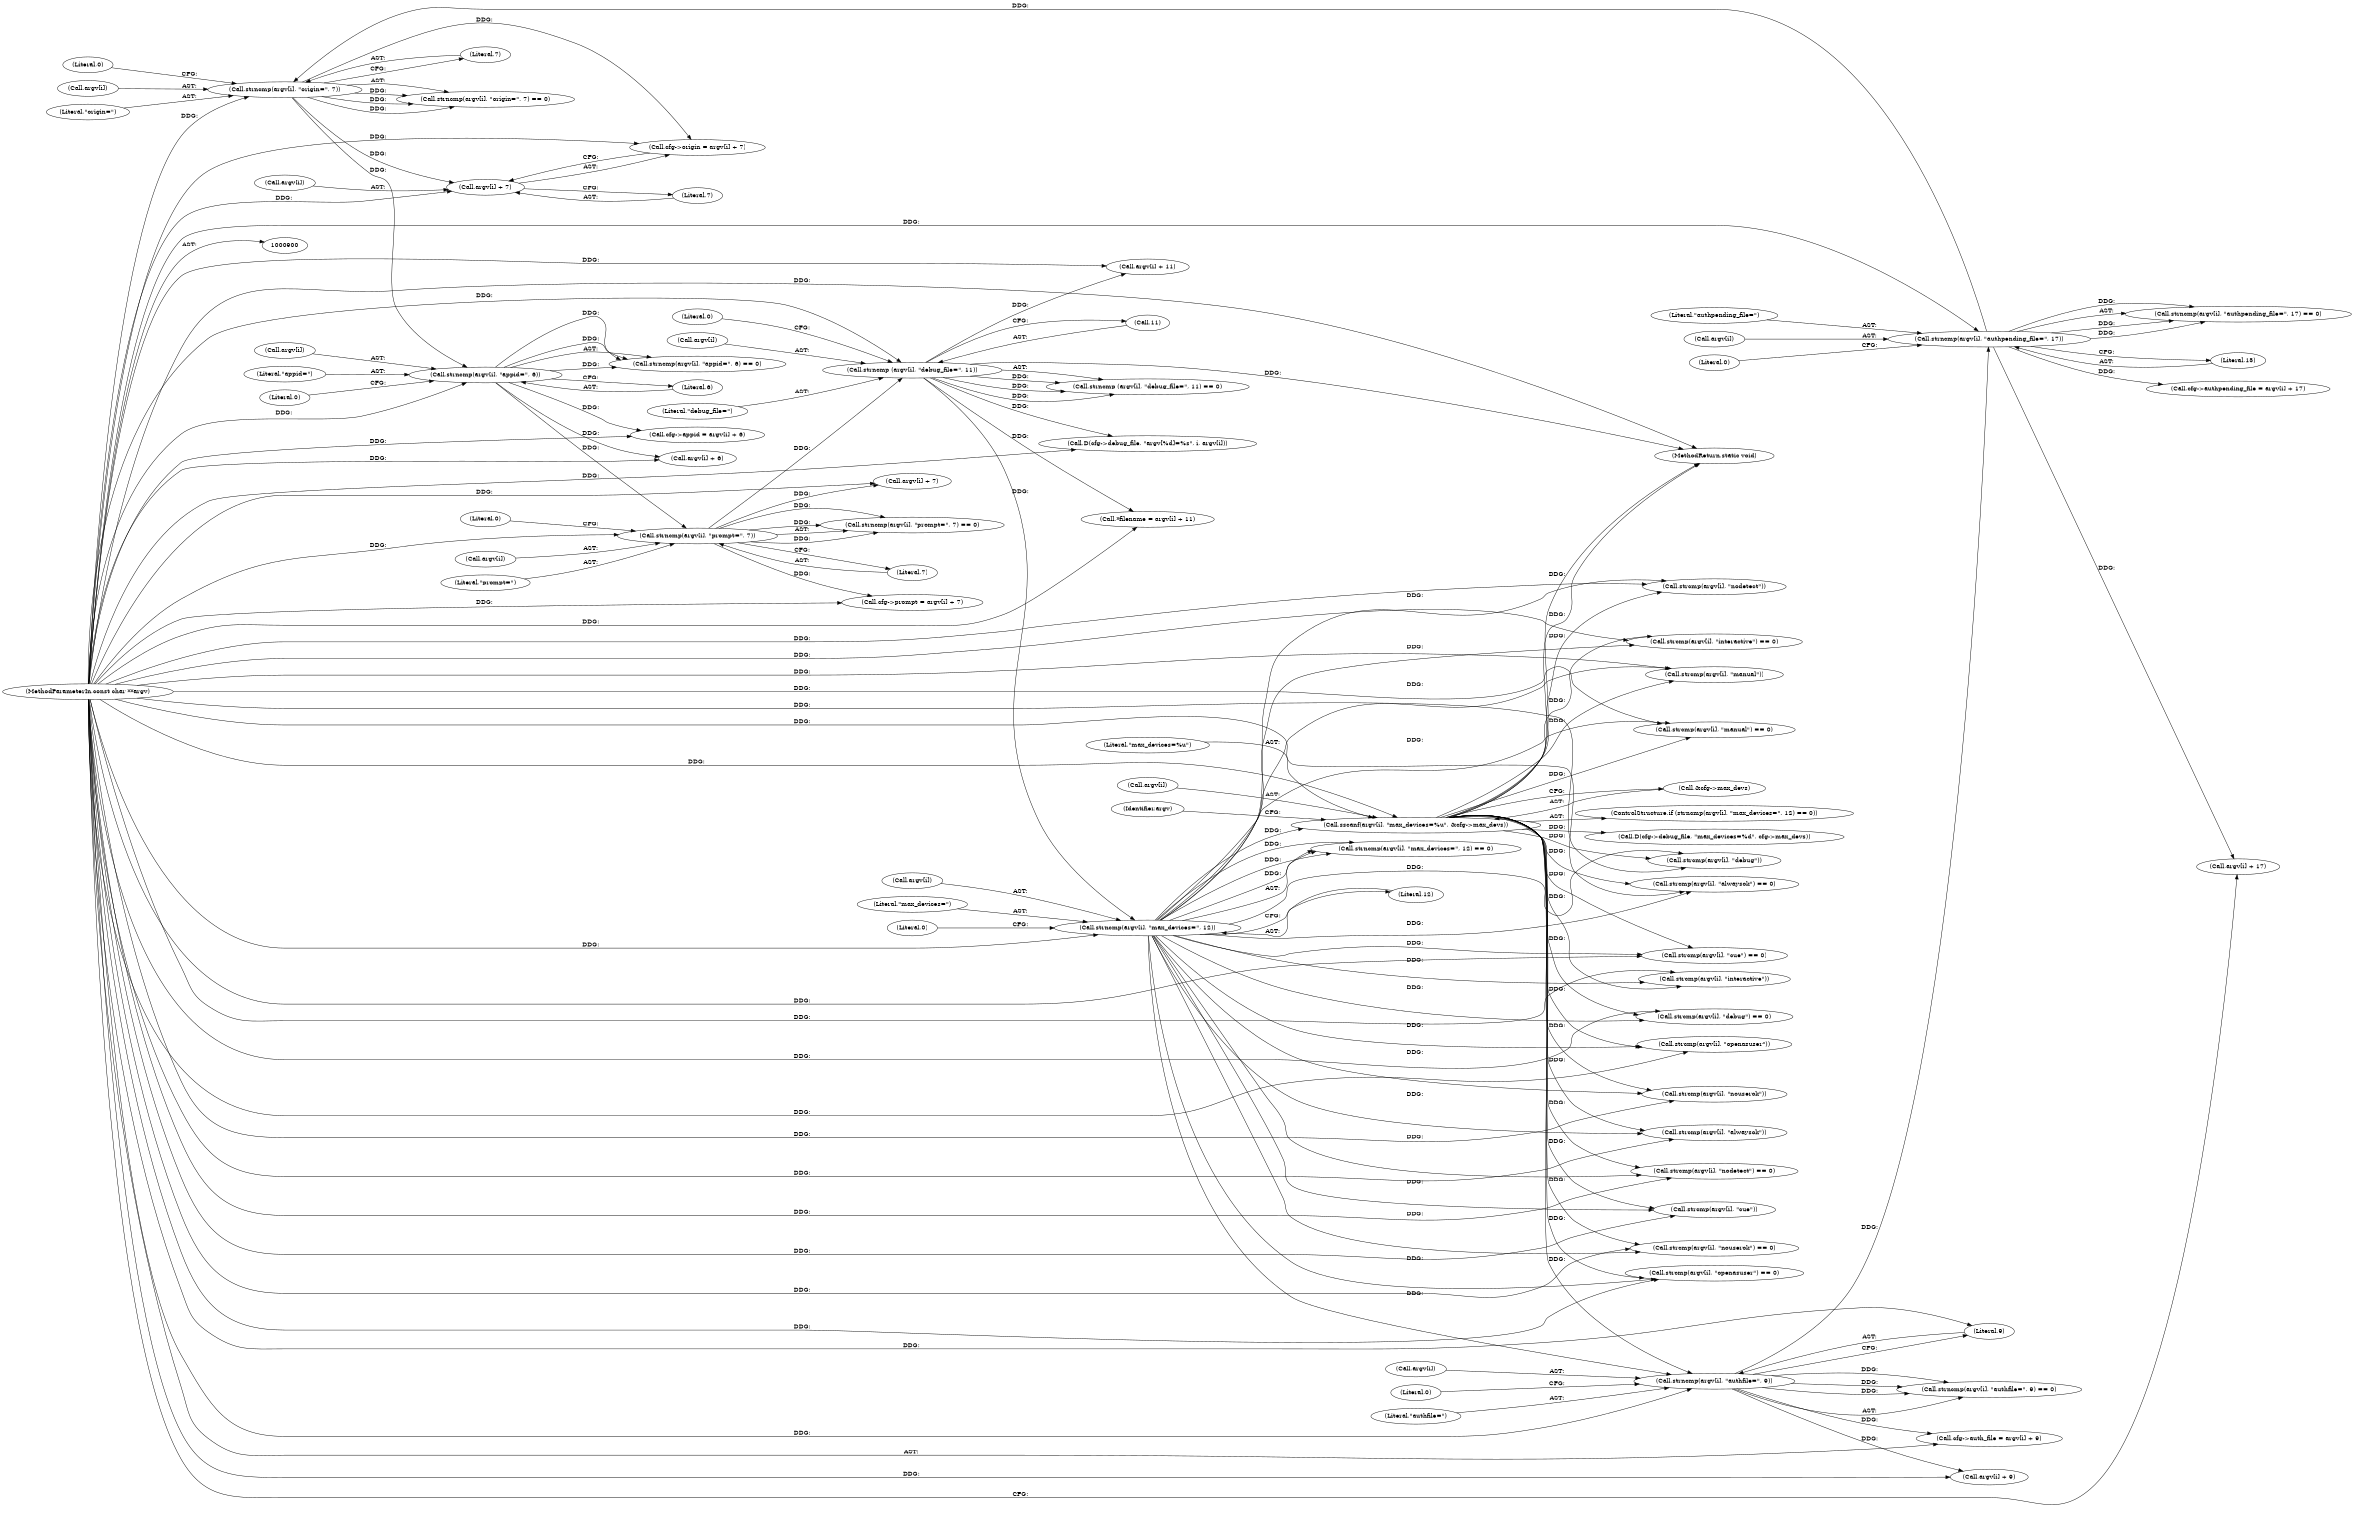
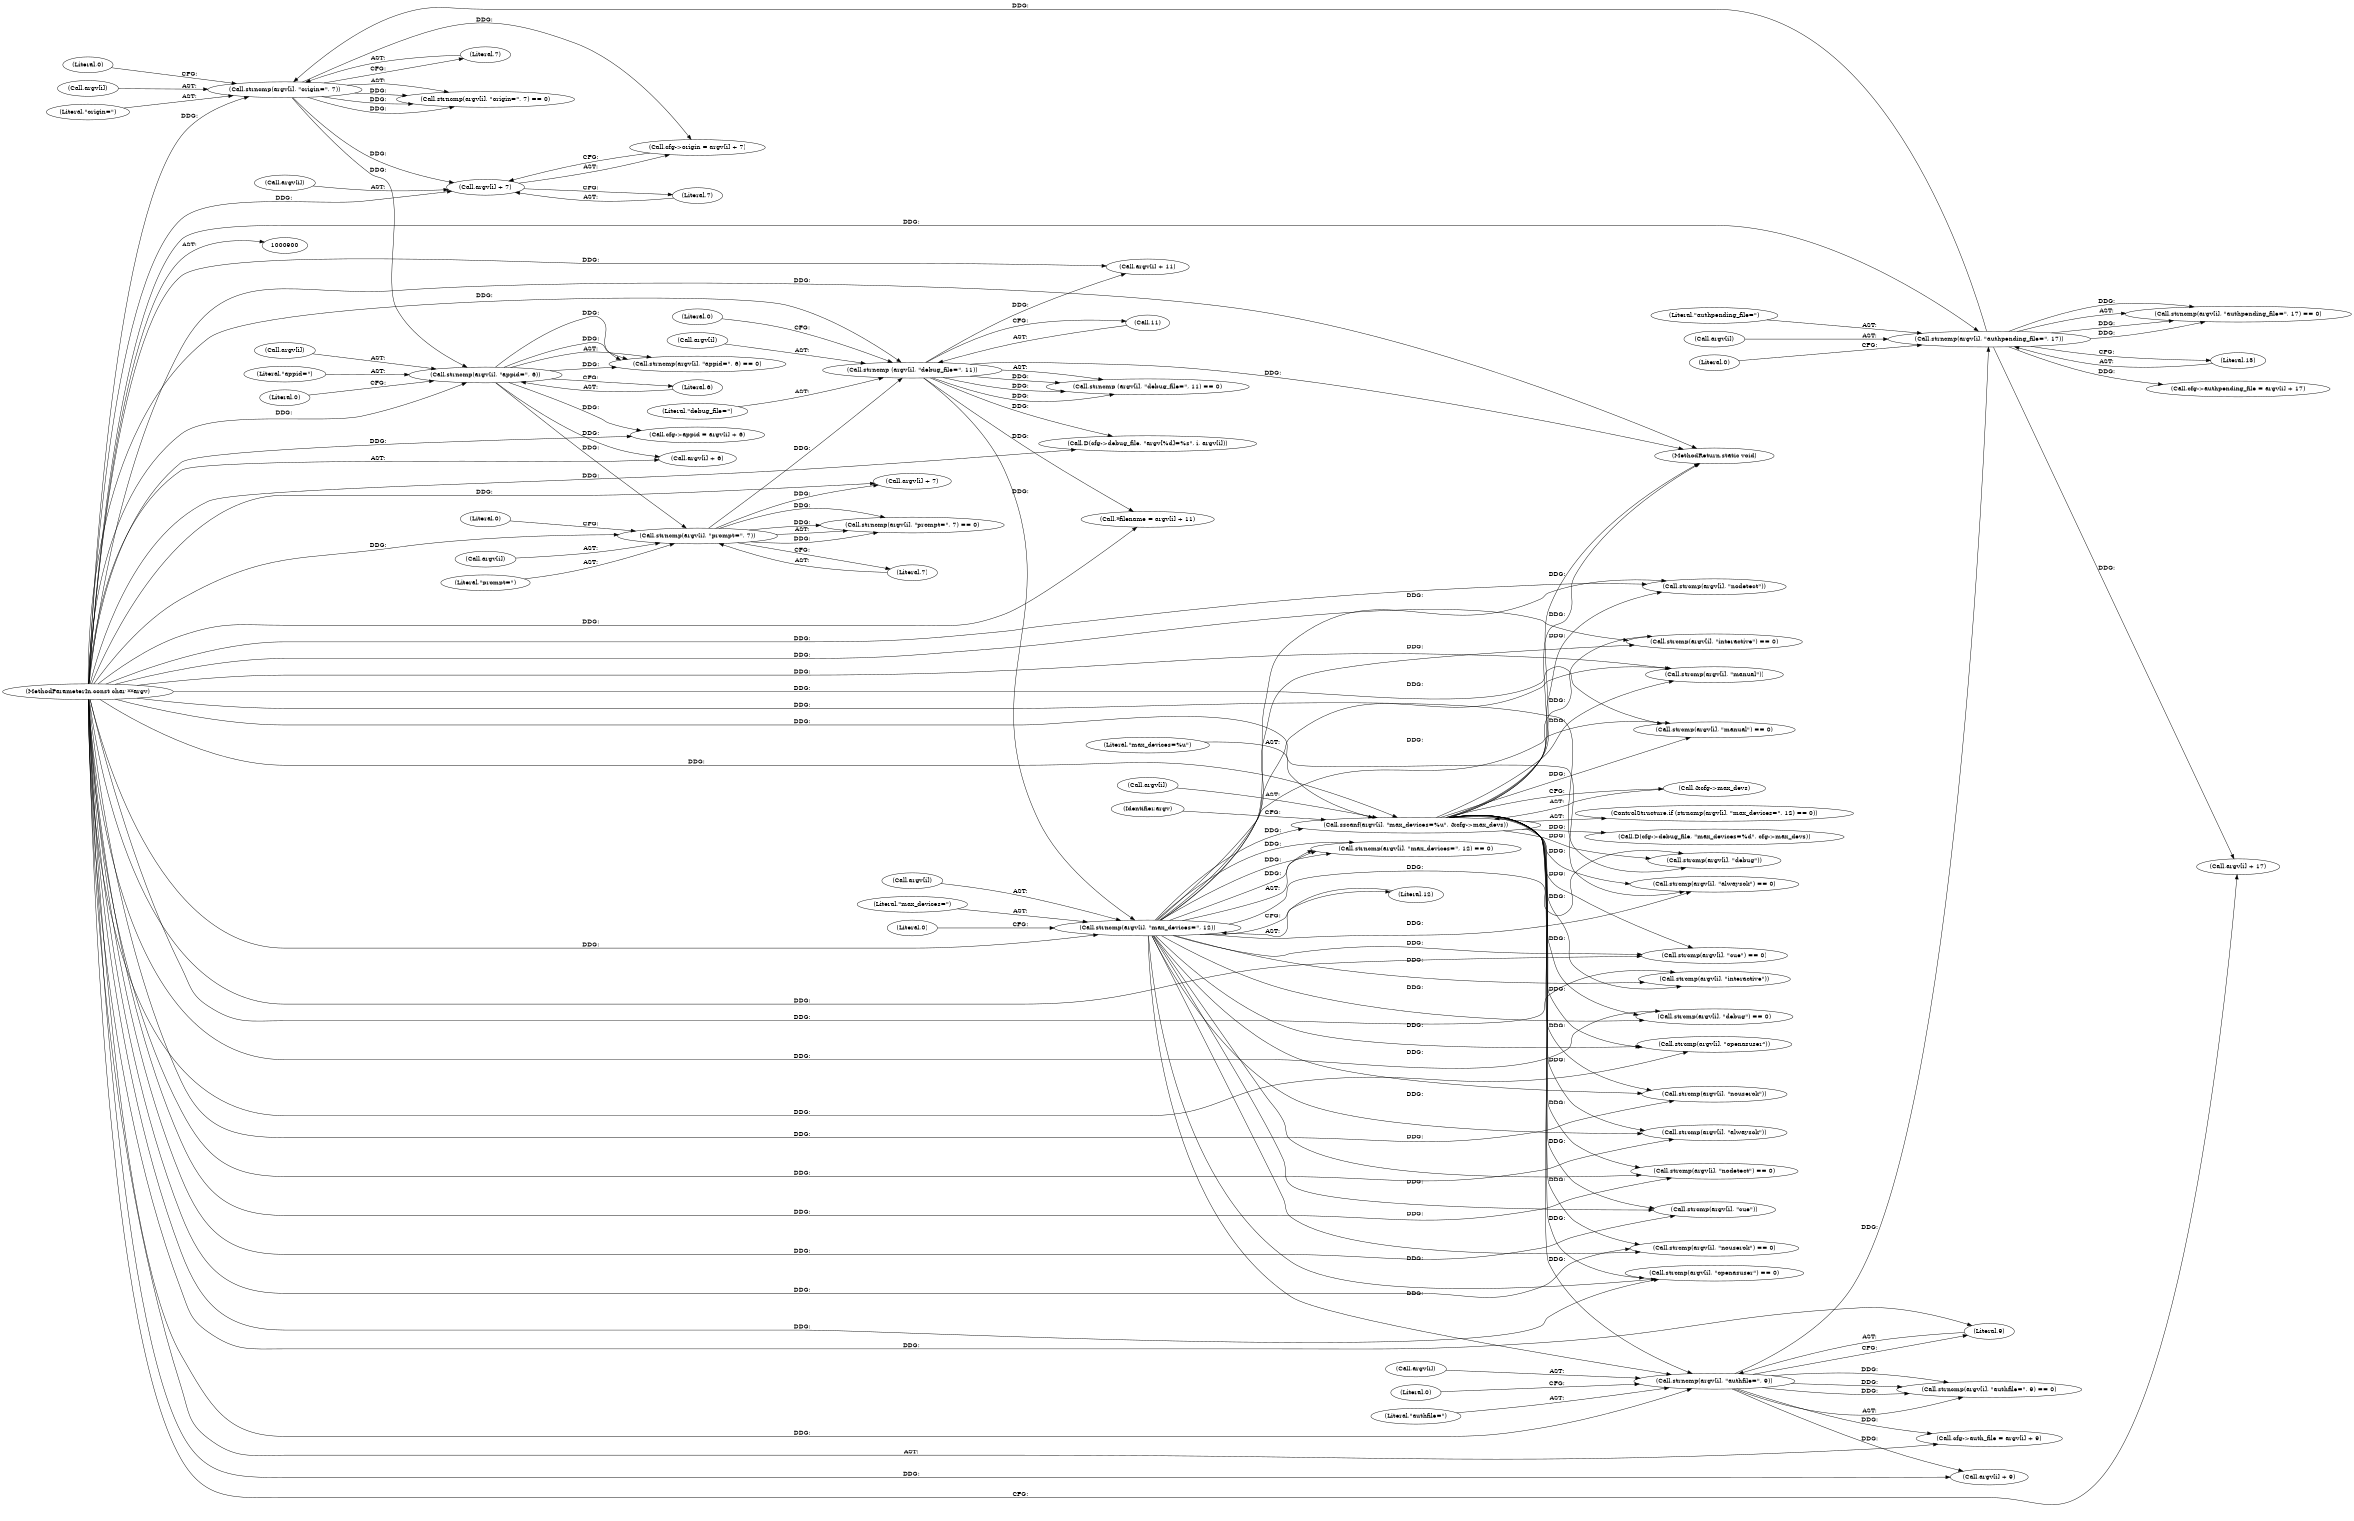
  digraph {
    rankdir=LR
    n1 [label="(Call,argv[i] + 7)"]
    n2 [label="(Call,cfg->origin = argv[i] + 7)"]
    n3 [label="(Literal,7)"]
    n4 [label="(Call,strncmp(argv[i], \"origin=\", 7))"]
    n5 [label="(Call,strncmp(argv[i], \"appid=\", 6))"]
    n6 [label="(Literal,7)"]
    n7 [label="(Call,strncmp(argv[i], \"origin=\", 7) == 0)"]
    n8 [label="(Call,strncmp(argv[i], \"prompt=\", 7))"]
    n9 [label="(Call,cfg->appid = argv[i] + 6)"]
    n10 [label="(Call,argv[i] + 6)"]
    n11 [label="(Call,strncmp(argv[i], \"appid=\", 6) == 0)"]
    n12 [label="(Literal,6)"]
    n13 [label="(Call,strncmp(argv[i], \"authpending_file=\", 17))"]
    n14 [label="(Call,strncmp(argv[i], \"authpending_file=\", 17) == 0)"]
    n15 [label="(Call,cfg->authpending_file = argv[i] + 17)"]
    n16 [label="(Call,argv[i] + 17)"]
    n17 [label="(Literal,15)"]
    n18 [label="(Call,strncmp(argv[i], \"authfile=\", 9))"]
    n19 [label="(Call,strncmp(argv[i], \"authfile=\", 9) == 0)"]
    n20 [label="(Call,cfg->auth_file = argv[i] + 9)"]
    n21 [label="(Call,argv[i] + 9)"]
    n22 [label="(Literal,9)"]
    n23 [label="(MethodParameterIn,const char **argv)"]
    n24 [label="(Call,strncmp(argv[i], \"max_devices=\", 12))"]
    n25 [label="(Call,strncmp (argv[i], \"debug_file=\", 11))"]
    n26 [label="(Call,sscanf(argv[i], \"max_devices=%u\", &cfg->max_devs))"]
    n27 [label="(Call,strcmp(argv[i], \"nodetect\"))"]
    n28 [label="(Call,strcmp(argv[i], \"interactive\") == 0)"]
    n29 [label="(Call,strcmp(argv[i], \"manual\"))"]
    n30 [label="(Call,strcmp(argv[i], \"manual\") == 0)"]
    n31 [label="(Call,strcmp(argv[i], \"debug\"))"]
    n32 [label="(Call,strcmp(argv[i], \"alwaysok\") == 0)"]
-   n33 [label="(Call,cfg->prompt = argv[i] + 7)"]
    n34 [label="(Call,strcmp(argv[i], \"cue\") == 0)"]
    n35 [label="(MethodReturn,static void)"]
    n36 [label="(Call,strcmp(argv[i], \"interactive\"))"]
    n37 [label="(Call,strcmp(argv[i], \"debug\") == 0)"]
    n38 [label="(Call,strcmp(argv[i], \"openasuser\"))"]
    n39 [label="(Call,D(cfg->debug_file, \"argv[%d]=%s\", i, argv[i]))"]
    n40 [label="(Call,*filename = argv[i] + 11)"]
    n41 [label="(Call,strcmp(argv[i], \"nouserok\"))"]
    n42 [label="(Call,argv[i] + 7)"]
    n43 [label="(Call,argv[i] + 11)"]
    n44 [label="(Call,strcmp(argv[i], \"alwaysok\"))"]
    n45 [label="(Call,strcmp(argv[i], \"nodetect\") == 0)"]
    n46 [label="(Call,strcmp(argv[i], \"cue\"))"]
    n47 [label="(Call,strcmp(argv[i], \"nouserok\") == 0)"]
    n48 [label="(Call,strcmp(argv[i], \"openasuser\") == 0)"]
    n49 [label=1000900]
    n50 [label="(Call,strncmp(argv[i], \"max_devices=\", 12) == 0)"]
    n51 [label="(Literal,12)"]
    n52 [label="(Call,strncmp (argv[i], \"debug_file=\", 11) == 0)"]
    n53 [label="(Call,11)"]
    n54 [label="(Literal,7)"]
    n55 [label="(Call,strncmp(argv[i], \"prompt=\", 7) == 0)"]
    n56 [label="(Call,&cfg->max_devs)"]
    n57 [label="(ControlStructure,if (strncmp(argv[i], \"max_devices=\", 12) == 0))"]
    n58 [label="(Call,D(cfg->debug_file, \"max_devices=%d\", cfg->max_devs))"]
    n59 [label="(Literal,0)"]
    n60 [label="(Call,argv[i])"]
    n61 [label="(Call,argv[i])"]
    n62 [label="(Call,argv[i])"]
    n63 [label="(Identifier,argv)"]
    n64 [label="(Literal,\"origin=\")"]
    n65 [label="(Literal,\"authpending_file=\")"]
    n66 [label="(Call,argv[i])"]
    n67 [label="(Literal,\"prompt=\")"]
    n68 [label="(Literal,0)"]
    n69 [label="(Call,argv[i])"]
    n70 [label="(Literal,\"appid=\")"]
    n71 [label="(Call,argv[i])"]
    n72 [label="(Literal,0)"]
    n73 [label="(Call,argv[i])"]
    n74 [label="(Literal,0)"]
    n75 [label="(Literal,0)"]
    n76 [label="(Literal,\"authfile=\")"]
    n77 [label="(Literal,0)"]
    n78 [label="(Literal,\"debug_file=\")"]
    n79 [label="(Call,argv[i])"]
    n80 [label="(Literal,\"max_devices=\")"]
    n81 [label="(Literal,\"max_devices=%u\")"]
    n82 [label="(Literal,0)"]
    n83 [label="(Call,argv[i])"]
    n1 -> n2 [label="AST: "]
    n1 -> n3 [label="CFG: "]
    n2 -> n1 [label="CFG: "]
    n3 -> n1 [label="AST: "]
    n4 -> n1 [label="DDG: "]
    n4 -> n2 [label="DDG: "]
    n4 -> n5 [label="DDG: "]
    n4 -> n6 [label="CFG: "]
    n4 -> n7 [label="AST: "]
    n4 -> n7 [label="DDG: "]
    n4 -> n7 [label="DDG: "]
    n4 -> n7 [label="DDG: "]
    n5 -> n8 [label="DDG: "]
    n5 -> n9 [label="DDG: "]
    n5 -> n10 [label="DDG: "]
    n5 -> n11 [label="AST: "]
    n5 -> n11 [label="DDG: "]
    n5 -> n11 [label="DDG: "]
    n5 -> n11 [label="DDG: "]
    n5 -> n12 [label="CFG: "]
    n6 -> n4 [label="AST: "]
    n8 -> n25 [label="DDG: "]
-   n8 -> n33 [label="DDG: "]
    n8 -> n42 [label="DDG: "]
    n8 -> n54 [label="CFG: "]
    n8 -> n55 [label="AST: "]
    n8 -> n55 [label="DDG: "]
    n8 -> n55 [label="DDG: "]
    n8 -> n55 [label="DDG: "]
    n12 -> n5 [label="AST: "]
    n13 -> n4 [label="DDG: "]
    n13 -> n14 [label="AST: "]
    n13 -> n14 [label="DDG: "]
    n13 -> n14 [label="DDG: "]
    n13 -> n14 [label="DDG: "]
    n13 -> n15 [label="DDG: "]
    n13 -> n16 [label="DDG: "]
    n13 -> n17 [label="CFG: "]
    n17 -> n13 [label="AST: "]
    n18 -> n13 [label="DDG: "]
    n18 -> n19 [label="AST: "]
    n18 -> n19 [label="DDG: "]
    n18 -> n19 [label="DDG: "]
    n18 -> n19 [label="DDG: "]
    n18 -> n20 [label="DDG: "]
    n18 -> n21 [label="DDG: "]
    n18 -> n22 [label="CFG: "]
    n22 -> n18 [label="AST: "]
    n23 -> n1 [label="DDG: "]
-   n23 -> n2 [label="DDG: "]
    n23 -> n4 [label="DDG: "]
    n23 -> n5 [label="DDG: "]
    n23 -> n8 [label="DDG: "]
    n23 -> n9 [label="DDG: "]
-   n23 -> n10 [label="DDG: "]
+   n23 -> n10 [label="AST: "]
    n23 -> n13 [label="DDG: "]
    n23 -> n16 [label="CFG: "]
    n23 -> n18 [label="DDG: "]
    n23 -> n20 [label="AST: "]
    n23 -> n21 [label="DDG: "]
    n23 -> n22 [label="DDG: "]
    n23 -> n24 [label="DDG: "]
    n23 -> n25 [label="DDG: "]
    n23 -> n26 [label="DDG: "]
    n23 -> n27 [label="DDG: "]
    n23 -> n28 [label="DDG: "]
    n23 -> n29 [label="DDG: "]
    n23 -> n30 [label="DDG: "]
    n23 -> n31 [label="DDG: "]
    n23 -> n32 [label="DDG: "]
-   n23 -> n33 [label="DDG: "]
    n23 -> n34 [label="DDG: "]
    n23 -> n35 [label="DDG: "]
    n23 -> n36 [label="DDG: "]
    n23 -> n37 [label="DDG: "]
    n23 -> n38 [label="DDG: "]
    n23 -> n39 [label="DDG: "]
    n23 -> n40 [label="DDG: "]
    n23 -> n41 [label="DDG: "]
    n23 -> n42 [label="DDG: "]
    n23 -> n43 [label="DDG: "]
    n23 -> n44 [label="DDG: "]
    n23 -> n45 [label="DDG: "]
    n23 -> n46 [label="DDG: "]
    n23 -> n47 [label="DDG: "]
    n23 -> n48 [label="DDG: "]
    n23 -> n49 [label="AST: "]
    n24 -> n18 [label="DDG: "]
    n24 -> n26 [label="DDG: "]
    n24 -> n27 [label="DDG: "]
    n24 -> n28 [label="DDG: "]
    n24 -> n29 [label="DDG: "]
    n24 -> n30 [label="DDG: "]
    n24 -> n31 [label="DDG: "]
    n24 -> n32 [label="DDG: "]
    n24 -> n34 [label="DDG: "]
    n24 -> n36 [label="DDG: "]
    n24 -> n37 [label="DDG: "]
    n24 -> n38 [label="DDG: "]
    n24 -> n41 [label="DDG: "]
    n24 -> n44 [label="DDG: "]
    n24 -> n45 [label="DDG: "]
    n24 -> n46 [label="DDG: "]
    n24 -> n47 [label="DDG: "]
    n24 -> n48 [label="DDG: "]
    n24 -> n50 [label="AST: "]
    n24 -> n50 [label="DDG: "]
    n24 -> n50 [label="DDG: "]
    n24 -> n50 [label="DDG: "]
    n24 -> n51 [label="CFG: "]
    n25 -> n24 [label="DDG: "]
    n25 -> n35 [label="DDG: "]
    n25 -> n39 [label="DDG: "]
    n25 -> n40 [label="DDG: "]
    n25 -> n43 [label="DDG: "]
    n25 -> n52 [label="AST: "]
    n25 -> n52 [label="DDG: "]
    n25 -> n52 [label="DDG: "]
    n25 -> n52 [label="DDG: "]
    n25 -> n53 [label="CFG: "]
    n26 -> n18 [label="DDG: "]
    n26 -> n27 [label="DDG: "]
    n26 -> n28 [label="DDG: "]
    n26 -> n29 [label="DDG: "]
    n26 -> n30 [label="DDG: "]
    n26 -> n31 [label="DDG: "]
    n26 -> n32 [label="DDG: "]
    n26 -> n34 [label="DDG: "]
    n26 -> n35 [label="DDG: "]
    n26 -> n35 [label="DDG: "]
    n26 -> n36 [label="DDG: "]
    n26 -> n37 [label="DDG: "]
    n26 -> n38 [label="DDG: "]
    n26 -> n41 [label="DDG: "]
    n26 -> n44 [label="DDG: "]
    n26 -> n45 [label="DDG: "]
    n26 -> n46 [label="DDG: "]
    n26 -> n47 [label="DDG: "]
    n26 -> n48 [label="DDG: "]
    n26 -> n56 [label="CFG: "]
    n26 -> n57 [label="AST: "]
    n26 -> n58 [label="DDG: "]
    n51 -> n24 [label="AST: "]
    n53 -> n25 [label="AST: "]
    n54 -> n8 [label="AST: "]
    n56 -> n26 [label="AST: "]
    n59 -> n25 [label="CFG: "]
    n60 -> n26 [label="AST: "]
    n61 -> n4 [label="AST: "]
    n62 -> n18 [label="AST: "]
    n63 -> n26 [label="CFG: "]
    n64 -> n4 [label="AST: "]
    n65 -> n13 [label="AST: "]
    n66 -> n8 [label="AST: "]
    n67 -> n8 [label="AST: "]
    n68 -> n8 [label="CFG: "]
    n69 -> n5 [label="AST: "]
    n70 -> n5 [label="AST: "]
    n71 -> n25 [label="AST: "]
    n72 -> n5 [label="CFG: "]
    n73 -> n13 [label="AST: "]
    n74 -> n13 [label="CFG: "]
    n75 -> n18 [label="CFG: "]
    n76 -> n18 [label="AST: "]
    n77 -> n4 [label="CFG: "]
    n78 -> n25 [label="AST: "]
    n79 -> n1 [label="AST: "]
    n80 -> n24 [label="AST: "]
    n81 -> n26 [label="AST: "]
    n82 -> n24 [label="CFG: "]
    n83 -> n24 [label="AST: "]
  }
